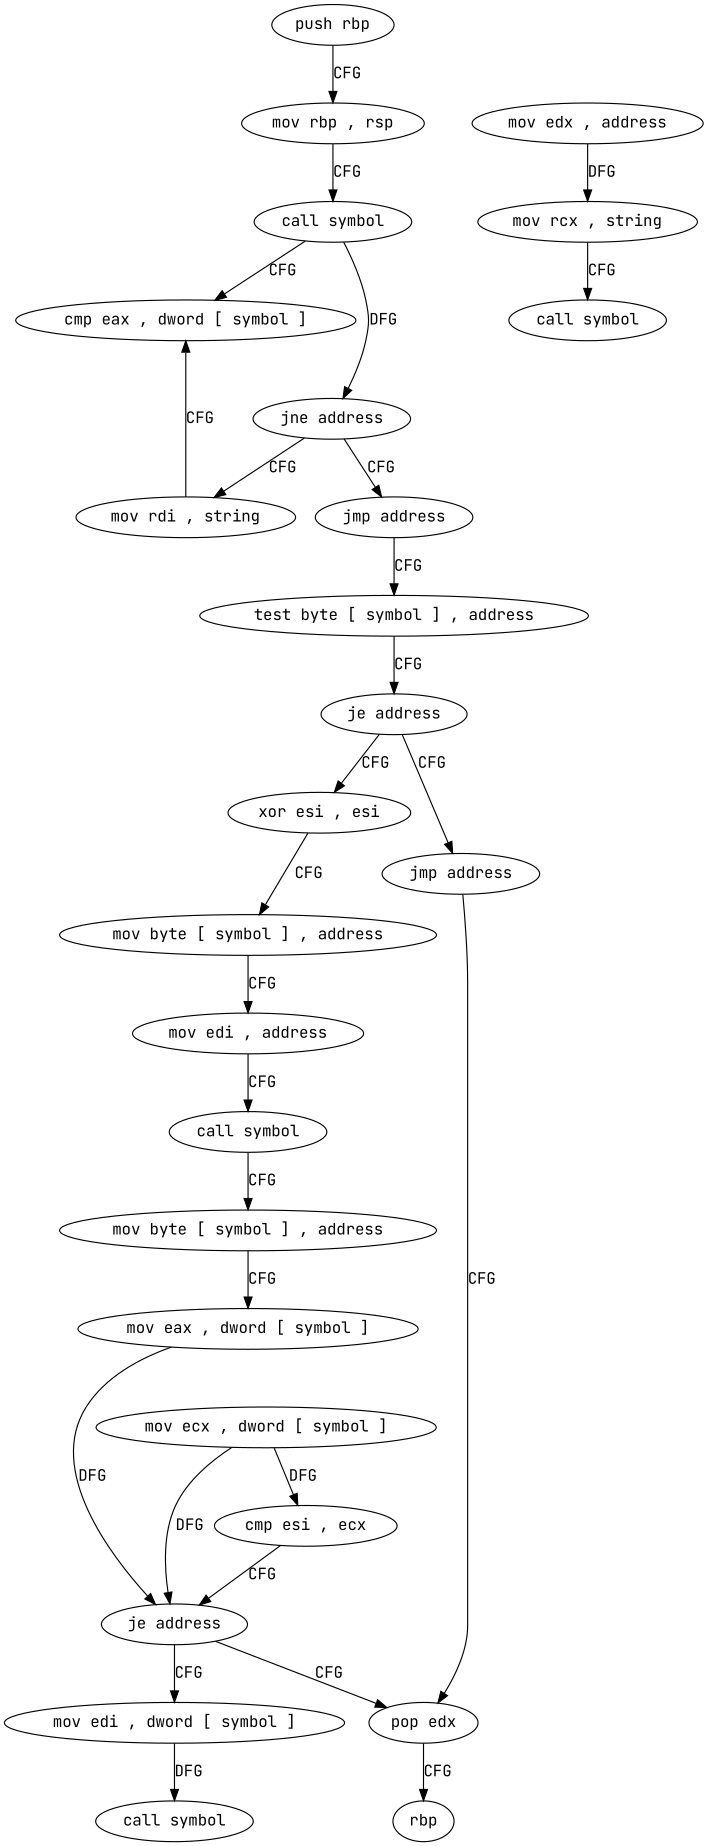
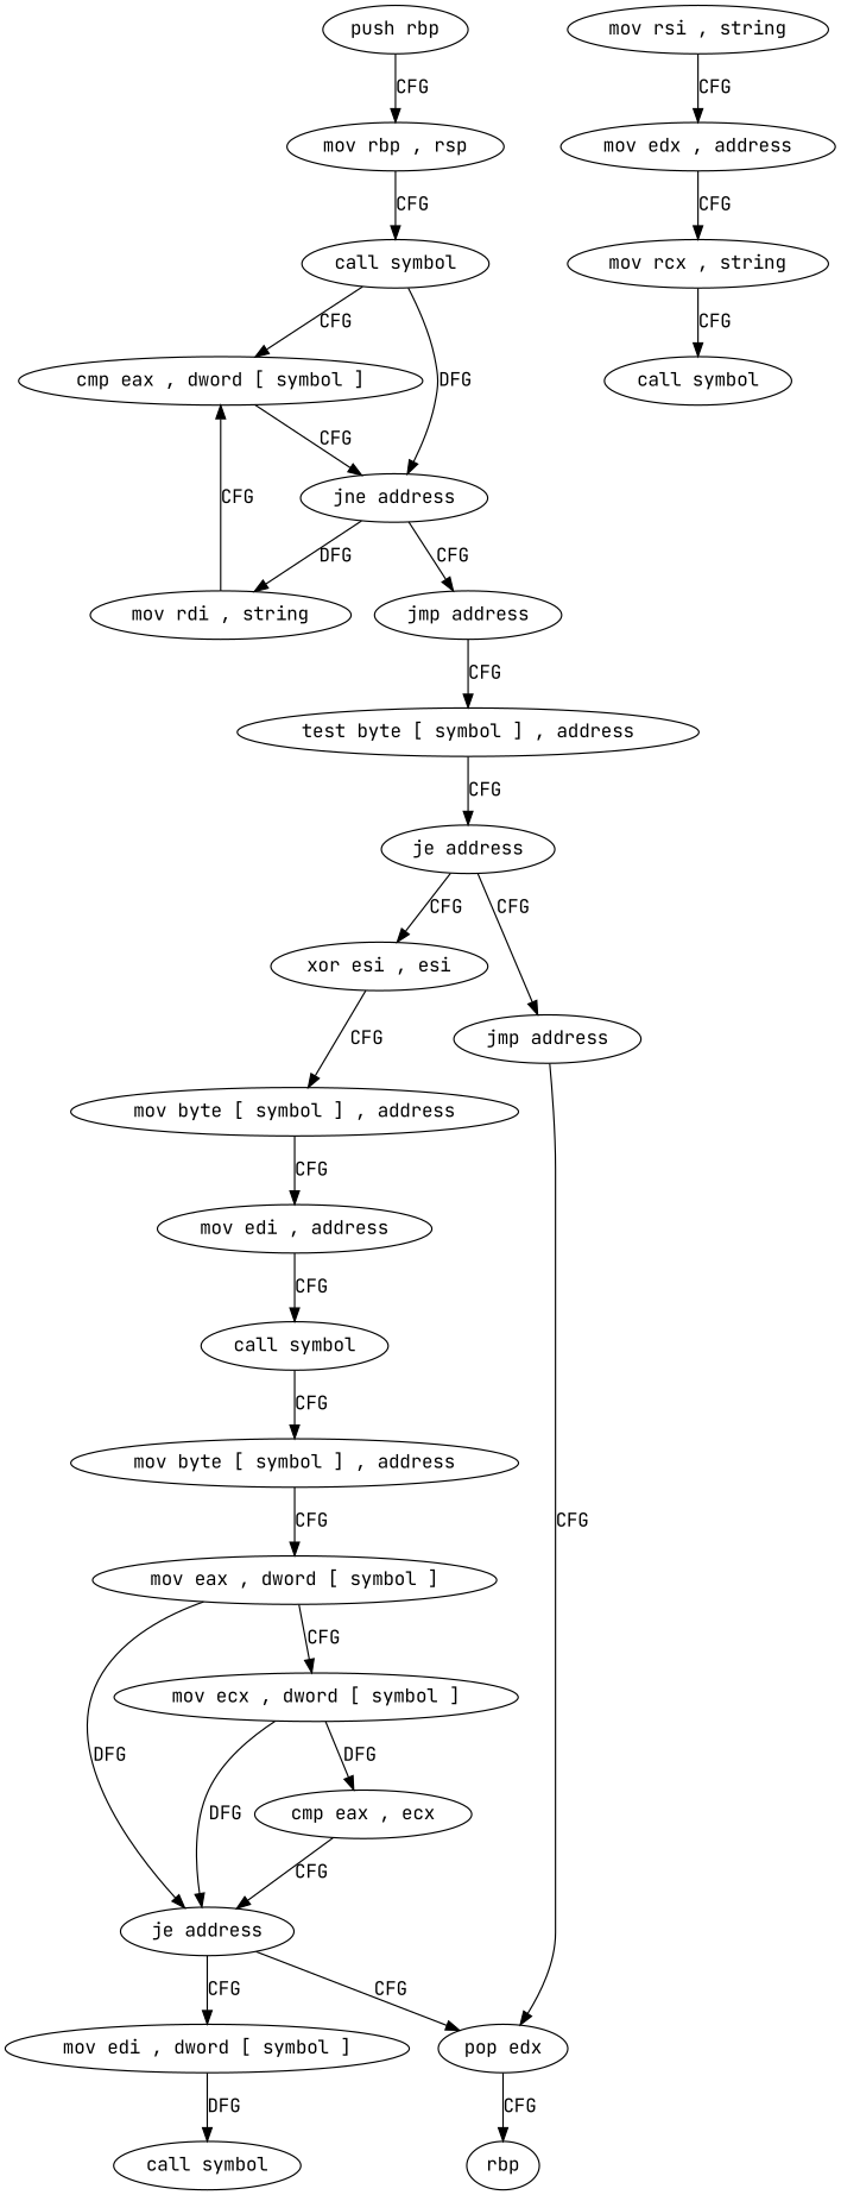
  digraph {
    fontname="JetBrains Mono"
    node [fontname="JetBrains Mono"]
    edge [fontname="JetBrains Mono"]
    n1 [label="push rbp"]
    n2 [label="mov rbp , rsp"]
    n3 [label="call symbol"]
    n4 [label="cmp eax , dword [ symbol ]"]
    n5 [label="jne address"]
    n6 [label="mov rdi , string"]
    n7 [label="jmp address"]
    n8 [label="test byte [ symbol ] , address"]
+   n9 [label="mov rsi , string"]
    n10 [label="mov edx , address"]
    n11 [label="je address"]
    n12 [label="mov rcx , string"]
    n13 [label="call symbol"]
    n14 [label="xor esi , esi"]
    n15 [label="jmp address"]
    n16 [label="mov byte [ symbol ] , address"]
    n17 [label="pop edx"]
    n18 [label="mov edi , address"]
    n19 [label=rbp]
    n20 [label="call symbol"]
    n21 [label="mov byte [ symbol ] , address"]
    n22 [label="mov eax , dword [ symbol ]"]
    n23 [label="mov ecx , dword [ symbol ]"]
    n24 [label="je address"]
-   n25 [label="cmp esi , ecx"]
+   n25 [label="cmp eax , ecx"]
    n26 [label="mov edi , dword [ symbol ]"]
    n27 [label="call symbol"]
    n1 -> n2 [label=CFG]
    n2 -> n3 [label=CFG]
    n3 -> n4 [label=CFG]
    n3 -> n5 [label=DFG]
-   n5 -> n6 [label=CFG]
+   n4 -> n5 [label=CFG]
+   n5 -> n6 [label=DFG]
    n5 -> n7 [label=CFG]
    n6 -> n4 [label=CFG]
    n7 -> n8 [label=CFG]
    n8 -> n11 [label=CFG]
-   n10 -> n12 [label=DFG]
+   n9 -> n10 [label=CFG]
+   n10 -> n12 [label=CFG]
    n11 -> n14 [label=CFG]
    n11 -> n15 [label=CFG]
    n12 -> n13 [label=CFG]
    n14 -> n16 [label=CFG]
    n15 -> n17 [label=CFG]
    n16 -> n18 [label=CFG]
    n17 -> n19 [label=CFG]
    n18 -> n20 [label=CFG]
    n20 -> n21 [label=CFG]
    n21 -> n22 [label=CFG]
+   n22 -> n23 [label=CFG]
    n22 -> n24 [label=DFG]
    n23 -> n24 [label=DFG]
    n23 -> n25 [label=DFG]
    n24 -> n17 [label=CFG]
    n24 -> n26 [label=CFG]
    n25 -> n24 [label=CFG]
    n26 -> n27 [label=DFG]
  }
